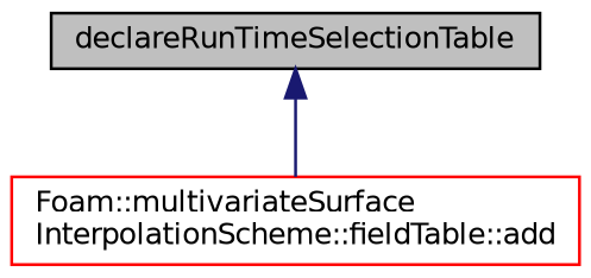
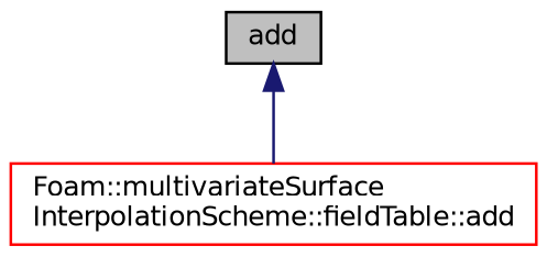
  digraph {
    rankdir=TB
    fontname="DejaVu Sans"
    node [fontname="DejaVu Sans" fontsize=10 shape=record]
-   n1 [color=black fillcolor=grey75 fontcolor=black height=0.2 label=declareRunTimeSelectionTable style=filled width=0.4]
+   n1 [color=black fillcolor=grey75 fontcolor=black height=0.2 label=add style=filled width=0.4]
    n2 [color=red height=0.2 label="Foam::multivariateSurface\lInterpolationScheme::fieldTable::add" width=0.4]
    n1 -> n2 [color=midnightblue dir=back fontname="DejaVu Sans" fontsize=10 labelfontname=Helvetica labelfontsize=10 style=solid]
  }
